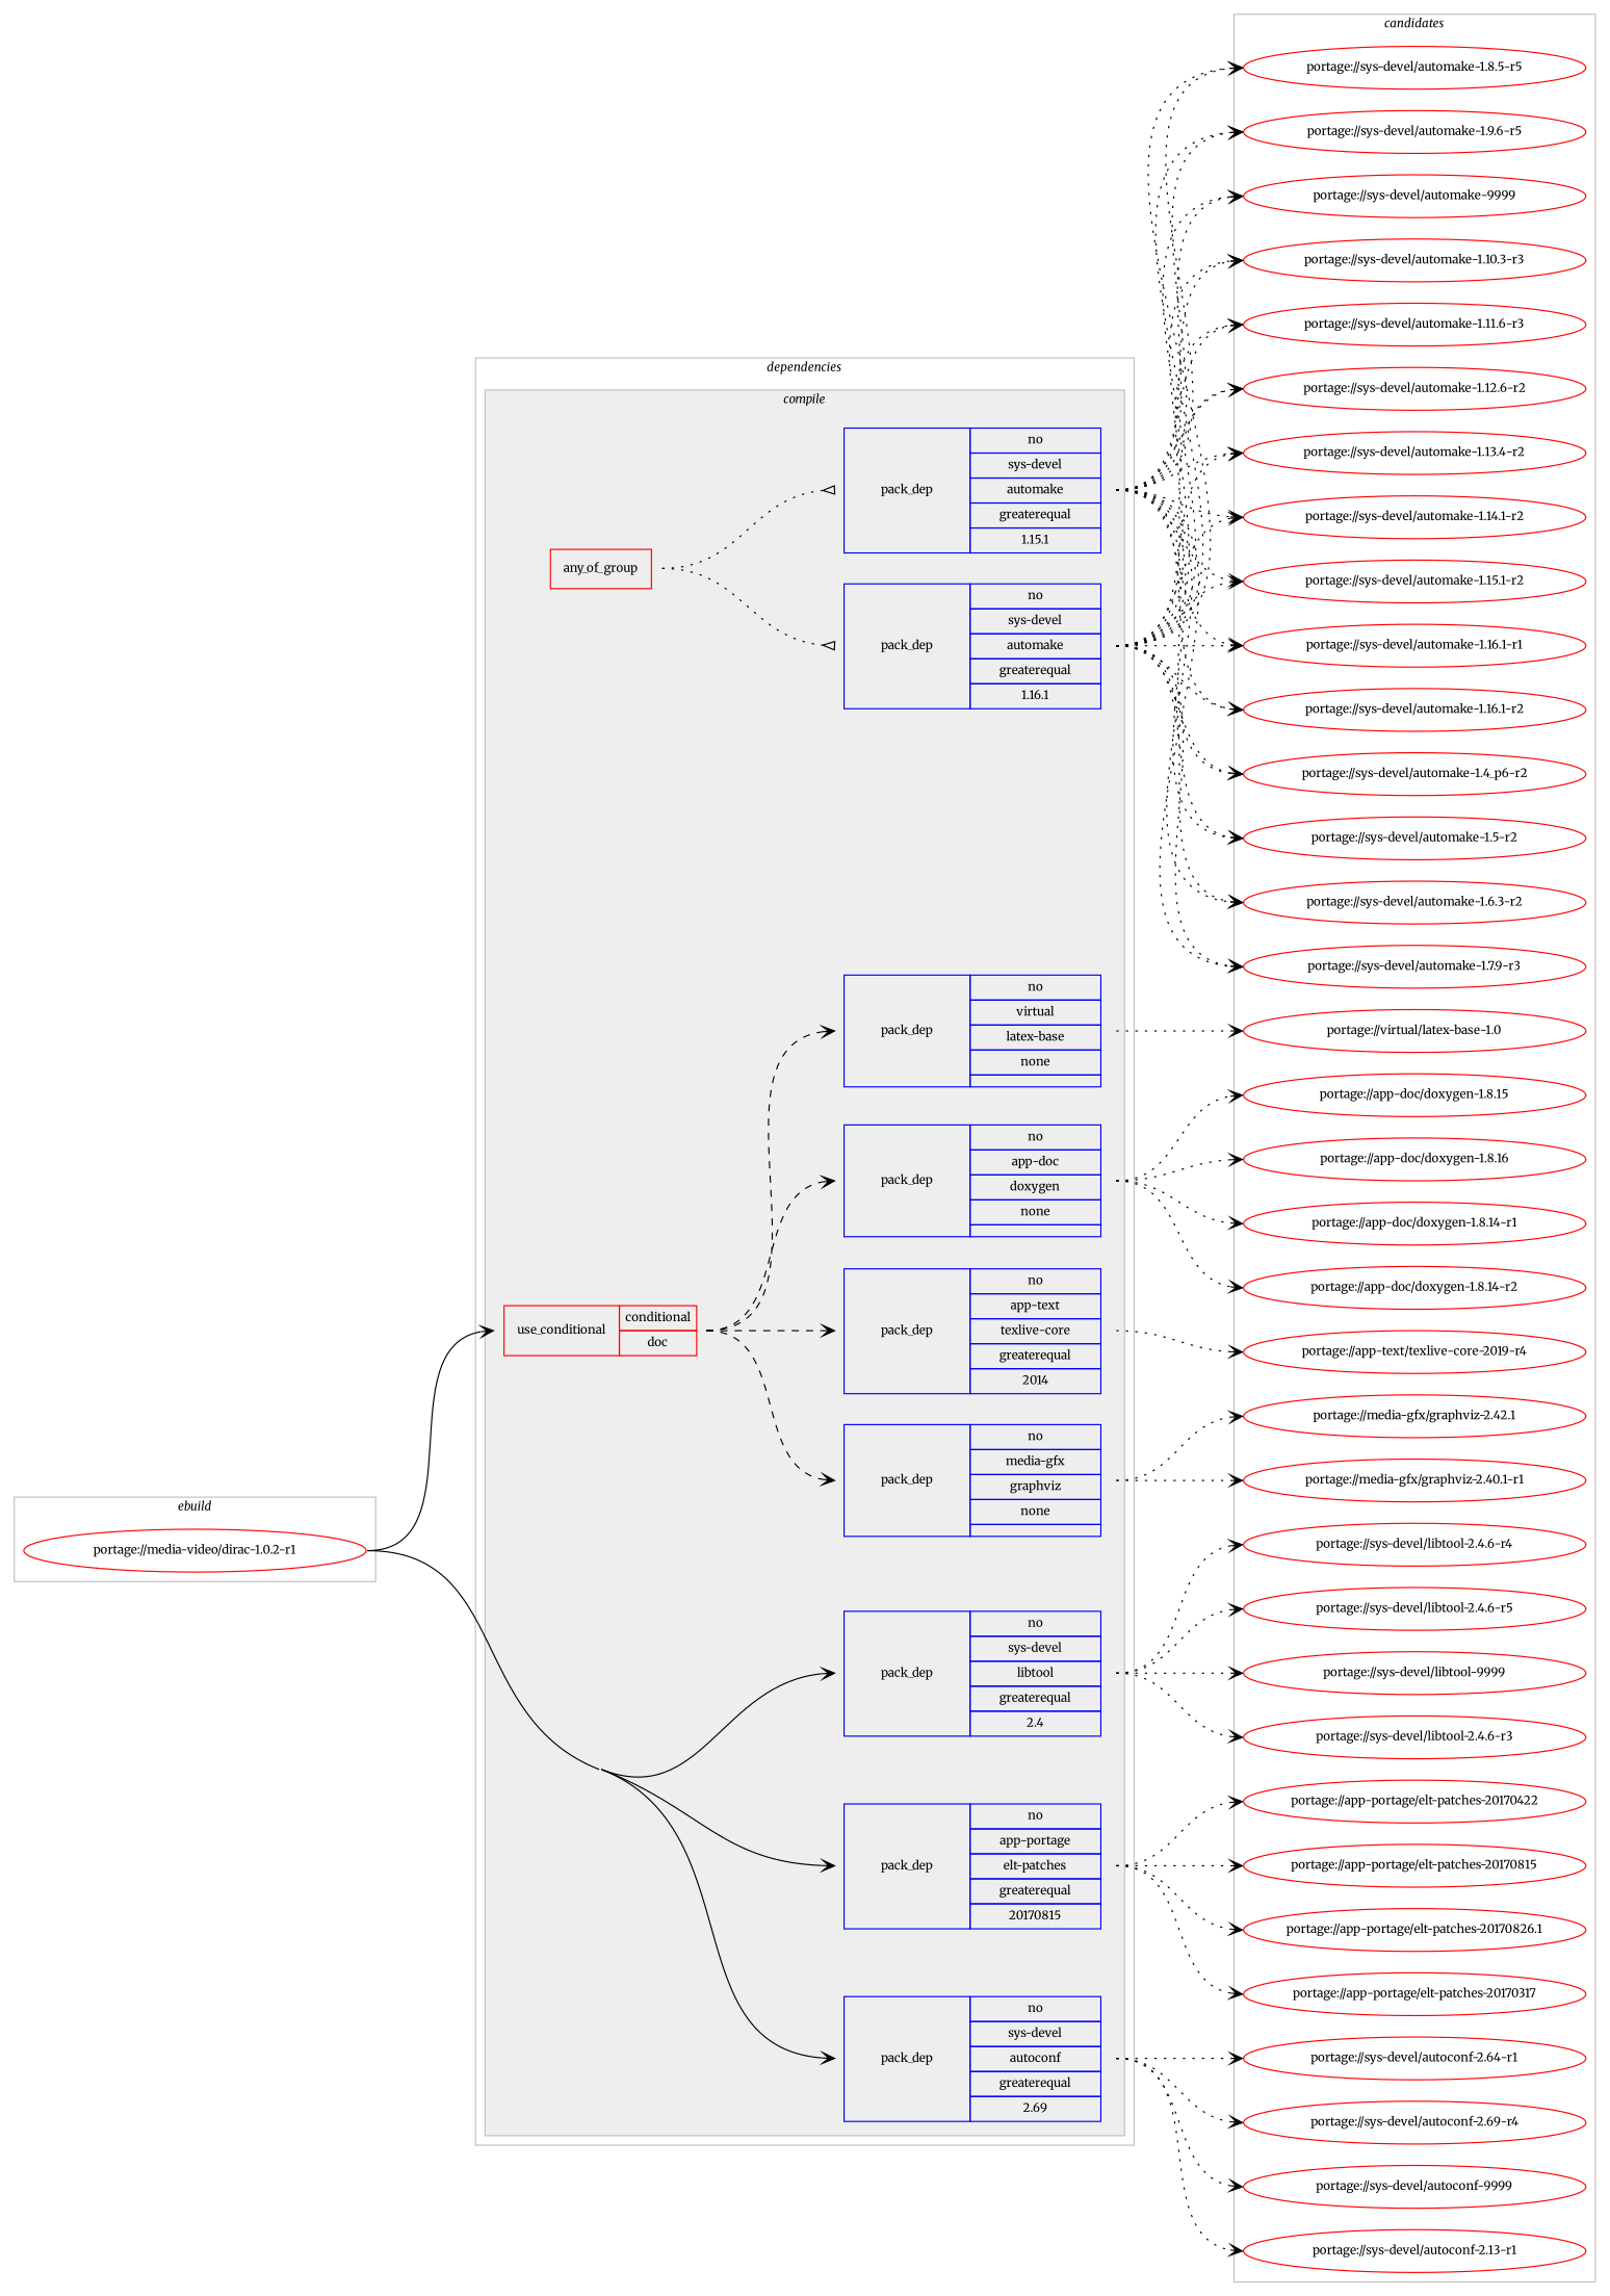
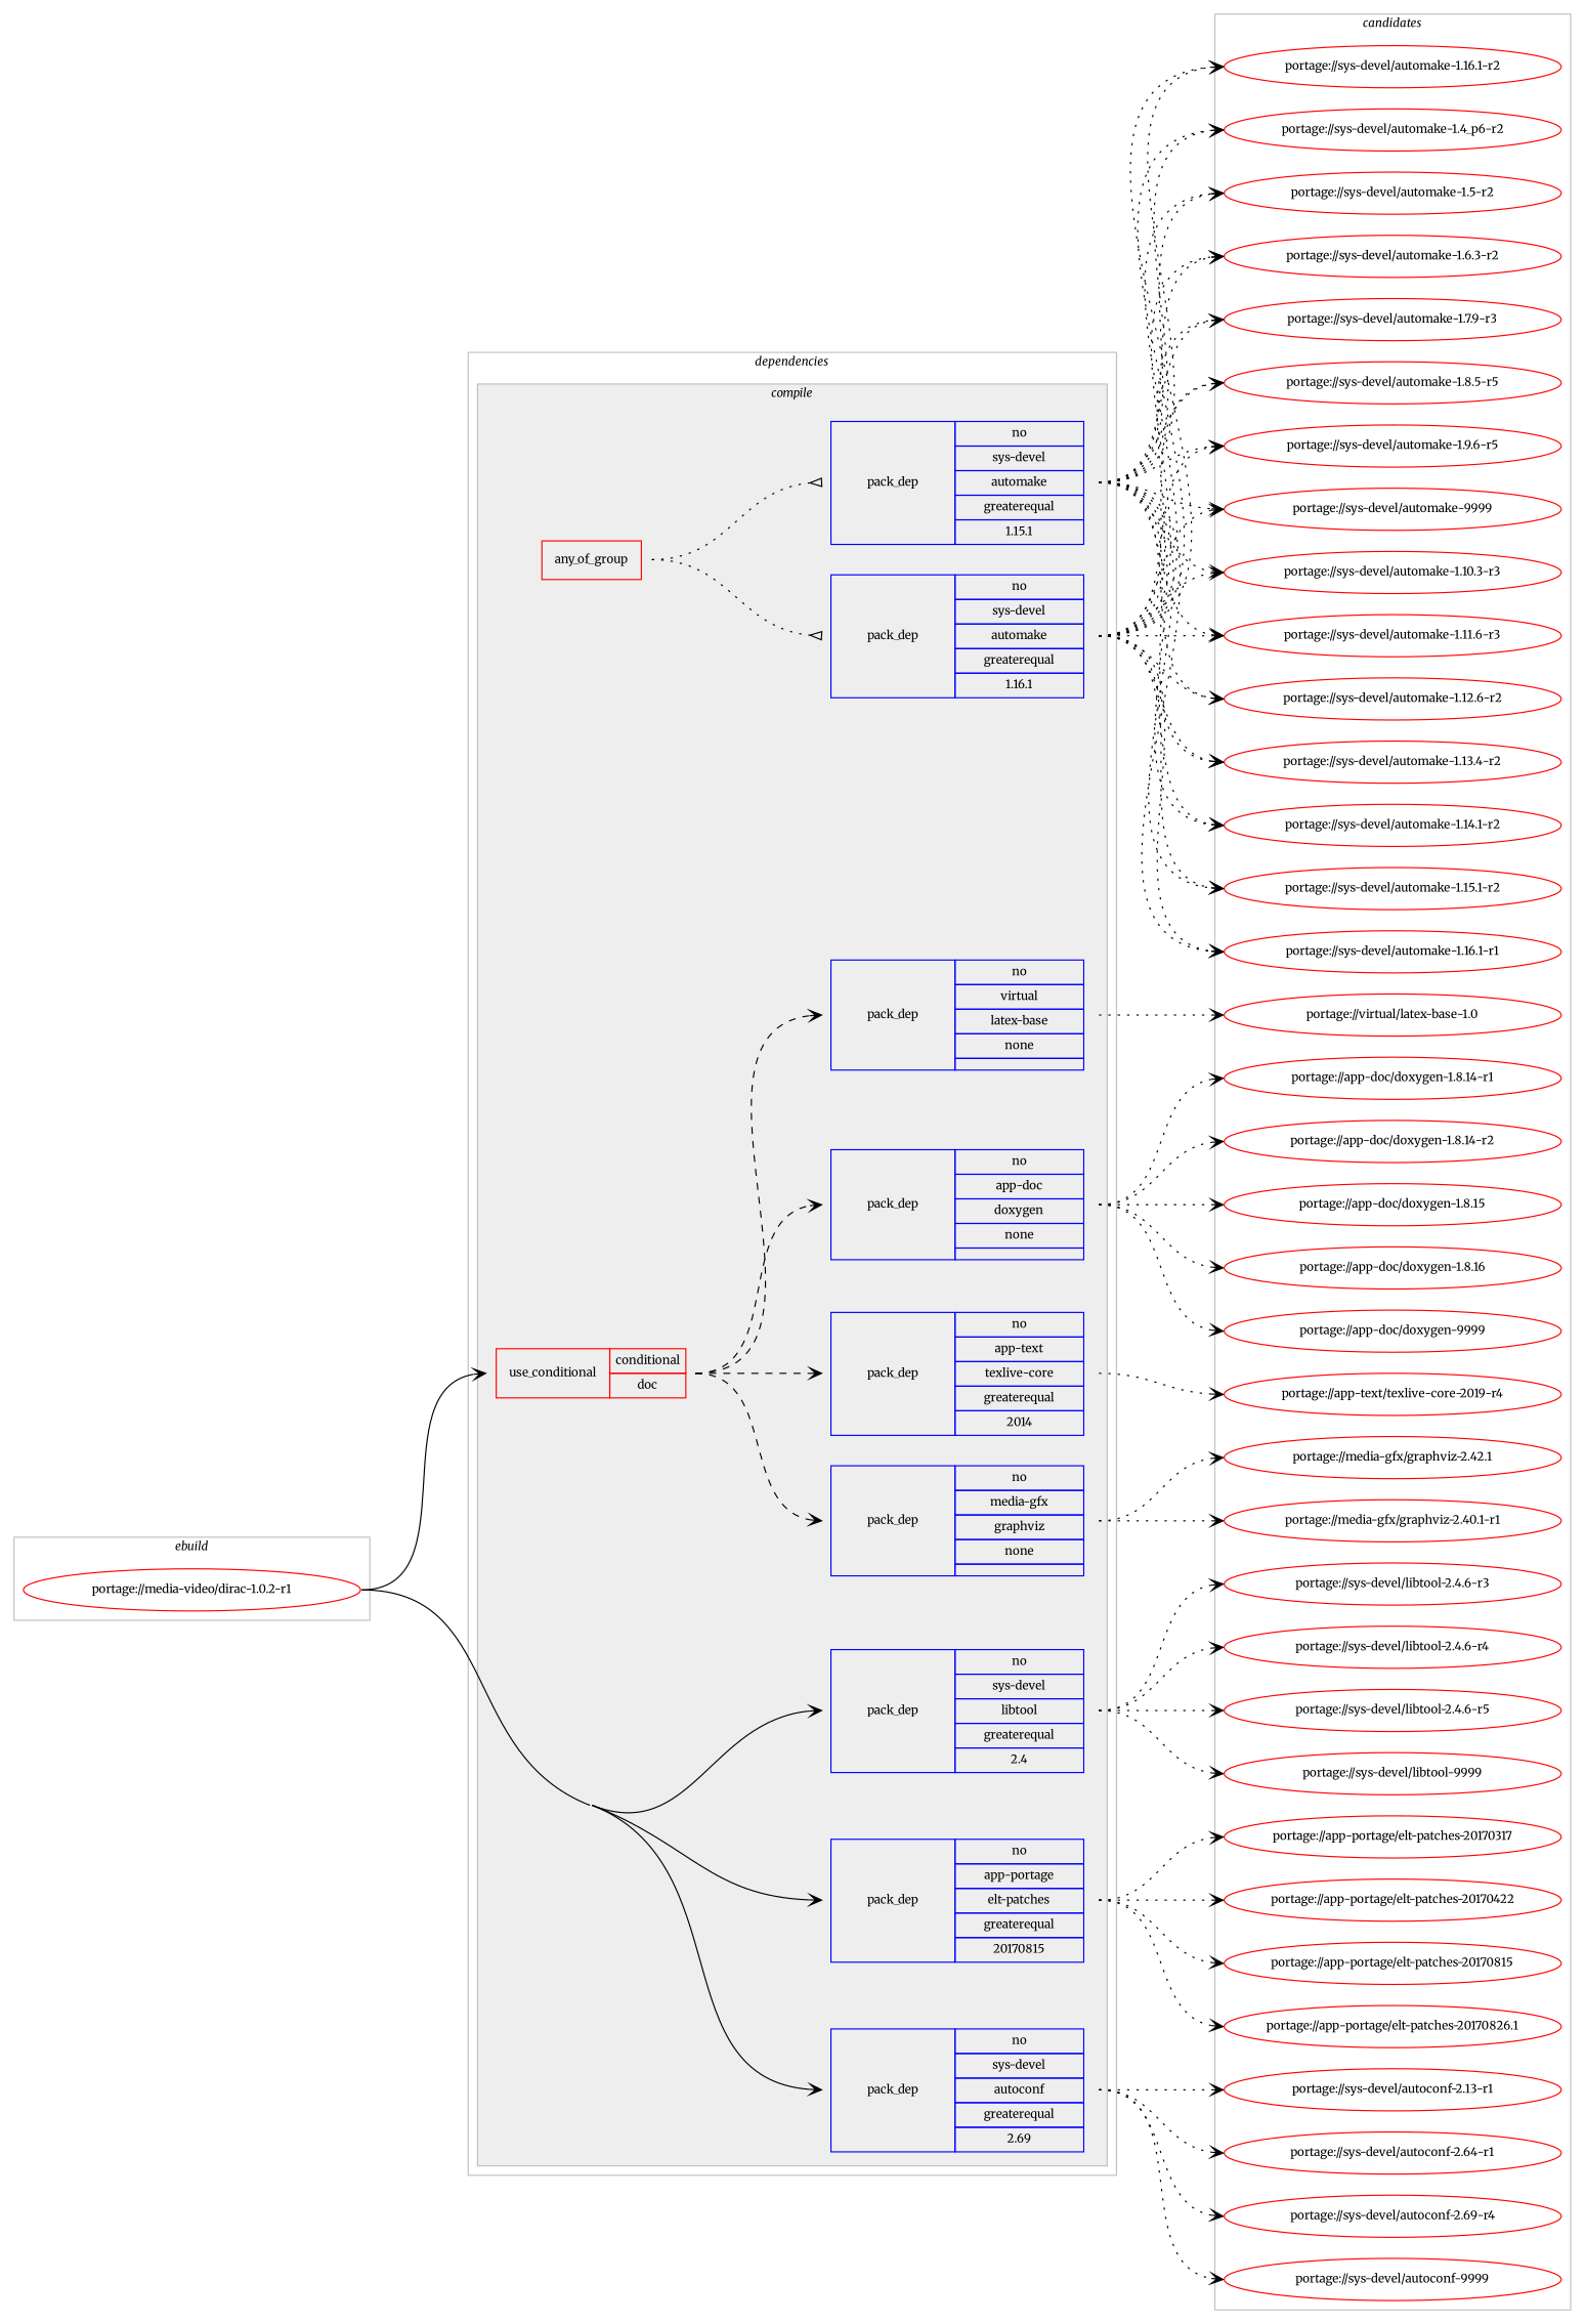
  digraph {
    compound=true
    concentrate=true
    fontname=Merriweather
    fontsize=10
    newrank=true
    rankdir=LR
    ranksep=1.5
    node [color=red fontname=Merriweather fontsize=10]
    edge [arrowhead=vee fontname=Merriweather headport=w style=dotted tailport=e weight=100]
    n1 [label="portage://media-video/dirac-1.0.2-r1" width=4]
    n2 [color=blue label=<<TABLE BORDER="0" CELLBORDER="1" CELLSPACING="0" CELLPADDING="4" WIDTH="220"><TR><TD ROWSPAN="6" CELLPADDING="30">pack_dep</TD></TR><TR><TD WIDTH="110">no</TD></TR><TR><TD>sys-devel</TD></TR><TR><TD>automake</TD></TR><TR><TD>greaterequal</TD></TR><TR><TD>1.16.1</TD></TR></TABLE>> shape=none]
    n3 [color=blue label=<<TABLE BORDER="0" CELLBORDER="1" CELLSPACING="0" CELLPADDING="4" WIDTH="220"><TR><TD ROWSPAN="6" CELLPADDING="30">pack_dep</TD></TR><TR><TD WIDTH="110">no</TD></TR><TR><TD>sys-devel</TD></TR><TR><TD>automake</TD></TR><TR><TD>greaterequal</TD></TR><TR><TD>1.15.1</TD></TR></TABLE>> shape=none]
    n4 [label=<<TABLE BORDER="0" CELLBORDER="1" CELLSPACING="0" CELLPADDING="4"><TR><TD CELLPADDING="10">any_of_group</TD></TR></TABLE>> shape=none]
    n5 [color=blue label=<<TABLE BORDER="0" CELLBORDER="1" CELLSPACING="0" CELLPADDING="4" WIDTH="220"><TR><TD ROWSPAN="6" CELLPADDING="30">pack_dep</TD></TR><TR><TD WIDTH="110">no</TD></TR><TR><TD>app-doc</TD></TR><TR><TD>doxygen</TD></TR><TR><TD>none</TD></TR><TR><TD></TD></TR></TABLE>> shape=none]
    n6 [color=blue label=<<TABLE BORDER="0" CELLBORDER="1" CELLSPACING="0" CELLPADDING="4" WIDTH="220"><TR><TD ROWSPAN="6" CELLPADDING="30">pack_dep</TD></TR><TR><TD WIDTH="110">no</TD></TR><TR><TD>virtual</TD></TR><TR><TD>latex-base</TD></TR><TR><TD>none</TD></TR><TR><TD></TD></TR></TABLE>> shape=none]
    n7 [color=blue label=<<TABLE BORDER="0" CELLBORDER="1" CELLSPACING="0" CELLPADDING="4" WIDTH="220"><TR><TD ROWSPAN="6" CELLPADDING="30">pack_dep</TD></TR><TR><TD WIDTH="110">no</TD></TR><TR><TD>media-gfx</TD></TR><TR><TD>graphviz</TD></TR><TR><TD>none</TD></TR><TR><TD></TD></TR></TABLE>> shape=none]
    n8 [color=blue label=<<TABLE BORDER="0" CELLBORDER="1" CELLSPACING="0" CELLPADDING="4" WIDTH="220"><TR><TD ROWSPAN="6" CELLPADDING="30">pack_dep</TD></TR><TR><TD WIDTH="110">no</TD></TR><TR><TD>app-text</TD></TR><TR><TD>texlive-core</TD></TR><TR><TD>greaterequal</TD></TR><TR><TD>2014</TD></TR></TABLE>> shape=none]
    n9 [label=<<TABLE BORDER="0" CELLBORDER="1" CELLSPACING="0" CELLPADDING="4"><TR><TD ROWSPAN="3" CELLPADDING="10">use_conditional</TD></TR><TR><TD>conditional</TD></TR><TR><TD>doc</TD></TR></TABLE>> shape=none]
    n10 [color=blue label=<<TABLE BORDER="0" CELLBORDER="1" CELLSPACING="0" CELLPADDING="4" WIDTH="220"><TR><TD ROWSPAN="6" CELLPADDING="30">pack_dep</TD></TR><TR><TD WIDTH="110">no</TD></TR><TR><TD>app-portage</TD></TR><TR><TD>elt-patches</TD></TR><TR><TD>greaterequal</TD></TR><TR><TD>20170815</TD></TR></TABLE>> shape=none]
    n11 [color=blue label=<<TABLE BORDER="0" CELLBORDER="1" CELLSPACING="0" CELLPADDING="4" WIDTH="220"><TR><TD ROWSPAN="6" CELLPADDING="30">pack_dep</TD></TR><TR><TD WIDTH="110">no</TD></TR><TR><TD>sys-devel</TD></TR><TR><TD>autoconf</TD></TR><TR><TD>greaterequal</TD></TR><TR><TD>2.69</TD></TR></TABLE>> shape=none]
    n12 [color=blue label=<<TABLE BORDER="0" CELLBORDER="1" CELLSPACING="0" CELLPADDING="4" WIDTH="220"><TR><TD ROWSPAN="6" CELLPADDING="30">pack_dep</TD></TR><TR><TD WIDTH="110">no</TD></TR><TR><TD>sys-devel</TD></TR><TR><TD>libtool</TD></TR><TR><TD>greaterequal</TD></TR><TR><TD>2.4</TD></TR></TABLE>> shape=none]
    n13 [label="portage://sys-devel/automake-1.10.3-r3" width=4]
    n14 [label="portage://sys-devel/automake-1.11.6-r3" width=4]
    n15 [label="portage://sys-devel/automake-1.12.6-r2" width=4]
    n16 [label="portage://sys-devel/automake-1.13.4-r2" width=4]
    n17 [label="portage://sys-devel/automake-1.14.1-r2" width=4]
    n18 [label="portage://sys-devel/automake-1.15.1-r2" width=4]
    n19 [label="portage://sys-devel/automake-1.16.1-r1" width=4]
    n20 [label="portage://sys-devel/automake-1.16.1-r2" width=4]
    n21 [label="portage://sys-devel/automake-1.4_p6-r2" width=4]
    n22 [label="portage://sys-devel/automake-1.5-r2" width=4]
    n23 [label="portage://sys-devel/automake-1.6.3-r2" width=4]
    n24 [label="portage://sys-devel/automake-1.7.9-r3" width=4]
    n25 [label="portage://sys-devel/automake-1.8.5-r5" width=4]
    n26 [label="portage://sys-devel/automake-1.9.6-r5" width=4]
    n27 [label="portage://sys-devel/automake-9999" width=4]
    n28 [label="portage://app-doc/doxygen-1.8.14-r1" width=4]
    n29 [label="portage://app-doc/doxygen-1.8.14-r2" width=4]
    n30 [label="portage://app-doc/doxygen-1.8.15" width=4]
    n31 [label="portage://app-doc/doxygen-1.8.16" width=4]
+   n32 [label="portage://app-doc/doxygen-9999" width=4]
    n33 [label="portage://virtual/latex-base-1.0" width=4]
    n34 [label="portage://media-gfx/graphviz-2.40.1-r1" width=4]
    n35 [label="portage://media-gfx/graphviz-2.42.1" width=4]
    n36 [label="portage://app-text/texlive-core-2019-r4" width=4]
    n37 [label="portage://app-portage/elt-patches-20170317" width=4]
    n38 [label="portage://app-portage/elt-patches-20170422" width=4]
    n39 [label="portage://app-portage/elt-patches-20170815" width=4]
    n40 [label="portage://app-portage/elt-patches-20170826.1" width=4]
    n41 [label="portage://sys-devel/autoconf-2.13-r1" width=4]
    n42 [label="portage://sys-devel/autoconf-2.64-r1" width=4]
    n43 [label="portage://sys-devel/autoconf-2.69-r4" width=4]
    n44 [label="portage://sys-devel/autoconf-9999" width=4]
    n45 [label="portage://sys-devel/libtool-2.4.6-r3" width=4]
    n46 [label="portage://sys-devel/libtool-2.4.6-r4" width=4]
    n47 [label="portage://sys-devel/libtool-2.4.6-r5" width=4]
    n48 [label="portage://sys-devel/libtool-9999" width=4]
    subgraph cluster_1 {
      color=gray
      label=<<i>ebuild</i>>
      rank=same
      n1
    }
    subgraph cluster_2 {
      color=gray
      label=<<i>dependencies</i>>
      subgraph cluster_3 {
        color=gray
        fillcolor="#eeeeee"
        label=<<i>compile</i>>
        style=filled
        subgraph sub_4 {
          color=gray
          fillcolor="#eeeeee"
          label=<<i>compile</i>>
          style=filled
          n4
          subgraph sub_5 {
            color=gray
            fillcolor="#eeeeee"
            label=<<i>compile</i>>
            style=filled
            n2
          }
          subgraph sub_6 {
            color=gray
            fillcolor="#eeeeee"
            label=<<i>compile</i>>
            style=filled
            n3
          }
        }
        subgraph sub_7 {
          color=gray
          fillcolor="#eeeeee"
          label=<<i>compile</i>>
          style=filled
          n9
          subgraph sub_8 {
            color=gray
            fillcolor="#eeeeee"
            label=<<i>compile</i>>
            style=filled
            n5
          }
          subgraph sub_9 {
            color=gray
            fillcolor="#eeeeee"
            label=<<i>compile</i>>
            style=filled
            n6
          }
          subgraph sub_10 {
            color=gray
            fillcolor="#eeeeee"
            label=<<i>compile</i>>
            style=filled
            n7
          }
          subgraph sub_11 {
            color=gray
            fillcolor="#eeeeee"
            label=<<i>compile</i>>
            style=filled
            n8
          }
        }
        subgraph sub_12 {
          color=gray
          fillcolor="#eeeeee"
          label=<<i>compile</i>>
          style=filled
          n10
        }
        subgraph sub_13 {
          color=gray
          fillcolor="#eeeeee"
          label=<<i>compile</i>>
          style=filled
          n11
        }
        subgraph sub_14 {
          color=gray
          fillcolor="#eeeeee"
          label=<<i>compile</i>>
          style=filled
          n12
        }
      }
      subgraph cluster_15 {
        color=gray
        fillcolor="#eeeeee"
        label=<<i>compile and run</i>>
        style=filled
      }
      subgraph cluster_16 {
        color=gray
        fillcolor="#eeeeee"
        label=<<i>run</i>>
        style=filled
      }
    }
    subgraph cluster_17 {
      color=gray
      label=<<i>candidates</i>>
      rank=same
      subgraph sub_18 {
        color=black
        label=<<i>candidates</i>>
        nodesep=1
        rank=same
        n13
        n14
        n15
        n16
        n17
        n18
        n19
        n20
        n21
        n22
        n23
        n24
        n25
        n26
        n27
      }
      subgraph sub_19 {
        color=black
        label=<<i>candidates</i>>
        nodesep=1
        rank=same
        n13
        n14
        n15
        n16
        n17
        n18
        n19
        n20
        n21
        n22
        n23
        n24
        n25
        n26
        n27
      }
      subgraph sub_20 {
        color=black
        label=<<i>candidates</i>>
        nodesep=1
        rank=same
        n28
        n29
        n30
        n31
+       n32
      }
      subgraph sub_21 {
        color=black
        label=<<i>candidates</i>>
        nodesep=1
        rank=same
        n33
      }
      subgraph sub_22 {
        color=black
        label=<<i>candidates</i>>
        nodesep=1
        rank=same
        n34
        n35
      }
      subgraph sub_23 {
        color=black
        label=<<i>candidates</i>>
        nodesep=1
        rank=same
        n36
      }
      subgraph sub_24 {
        color=black
        label=<<i>candidates</i>>
        nodesep=1
        rank=same
        n37
        n38
        n39
        n40
      }
      subgraph sub_25 {
        color=black
        label=<<i>candidates</i>>
        nodesep=1
        rank=same
        n41
        n42
        n43
        n44
      }
      subgraph sub_26 {
        color=black
        label=<<i>candidates</i>>
        nodesep=1
        rank=same
        n45
        n46
        n47
        n48
      }
    }
    n1 -> n9 [style=solid weight=20]
    n1 -> n10 [style=solid weight=20]
    n1 -> n11 [style=solid weight=20]
    n1 -> n12 [style=solid weight=20]
    n2 -> n13
    n2 -> n14
    n2 -> n15
    n2 -> n16
    n2 -> n17
    n2 -> n18
    n2 -> n19
    n2 -> n20
    n2 -> n21
    n2 -> n22
    n2 -> n23
    n2 -> n24
    n2 -> n25
    n2 -> n26
    n2 -> n27
    n3 -> n13
    n3 -> n14
    n3 -> n15
    n3 -> n16
    n3 -> n17
    n3 -> n18
    n3 -> n19
    n3 -> n20
    n3 -> n21
    n3 -> n22
    n3 -> n23
    n3 -> n24
    n3 -> n25
    n3 -> n26
    n3 -> n27
    n4 -> n2 [arrowhead=oinv weight=20]
    n4 -> n3 [arrowhead=oinv weight=20]
    n5 -> n28
    n5 -> n29
    n5 -> n30
    n5 -> n31
+   n5 -> n32
    n6 -> n33
    n7 -> n34
    n7 -> n35
    n8 -> n36
    n9 -> n5 [style=dashed weight=20]
    n9 -> n6 [style=dashed weight=20]
    n9 -> n7 [style=dashed weight=20]
    n9 -> n8 [style=dashed weight=20]
    n10 -> n37
    n10 -> n38
    n10 -> n39
    n10 -> n40
    n11 -> n41
    n11 -> n42
    n11 -> n43
    n11 -> n44
    n12 -> n45
    n12 -> n46
    n12 -> n47
    n12 -> n48
  }
